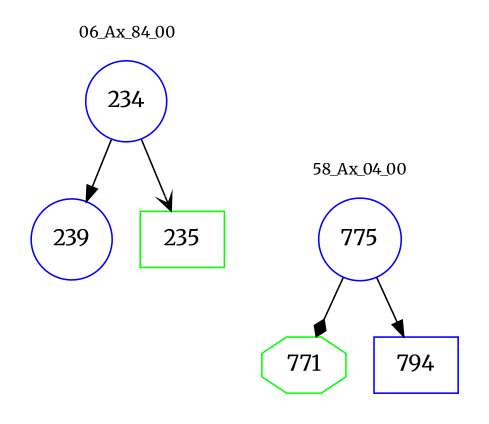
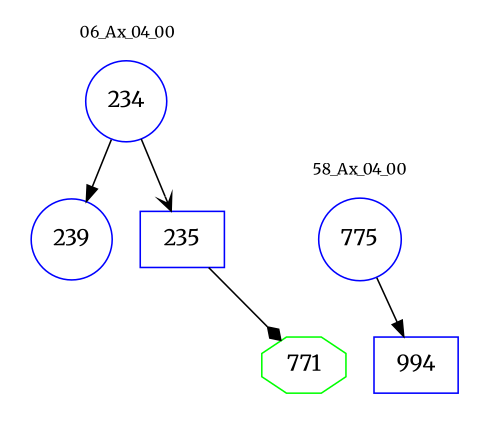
  digraph {
    fontname=Merriweather
    node [color=blue fontname=Merriweather shape=circle]
    edge [arrowhead=normal color=black fontname=Merriweather]
    n1 [label=234]
    n2 [label=239]
-   n3 [color=green label=235 shape=box]
+   n3 [label=235 shape=box]
    n4 [label=775]
    n5 [color=green label=771 shape=octagon]
-   n6 [label=794 shape=box]
+   n6 [label=994 shape=box]
    subgraph cluster_1 {
      color=white
      fontsize=10
-     label="06_Ax_84_00"
+     label="06_Ax_04_00"
      n1
      n2
      n3
    }
    subgraph cluster_2 {
      color=white
      fontsize=10
      label="58_Ax_04_00"
      n4
      n5
      n6
    }
    n1 -> n2
    n1 -> n3 [arrowhead=vee]
-   n4 -> n5 [arrowhead=diamond]
+   n3 -> n5 [arrowhead=diamond]
    n4 -> n6
  }
